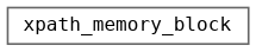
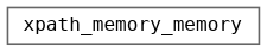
  digraph {
    rankdir=TB
    fontname="DejaVu Sans Mono"
-   n1 [color=grey40 fillcolor=white fontname="DejaVu Sans Mono" fontsize=10 height=0.2 label=xpath_memory_block shape=box style=filled width=0.4]
+   n1 [color=grey40 fillcolor=white fontname="DejaVu Sans Mono" fontsize=10 height=0.2 label=xpath_memory_memory shape=box style=filled width=0.4]
  }
